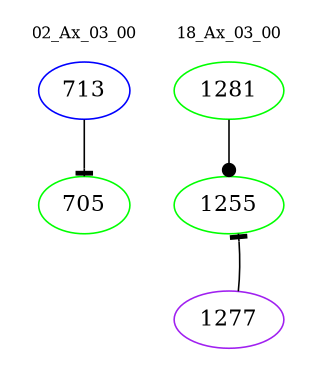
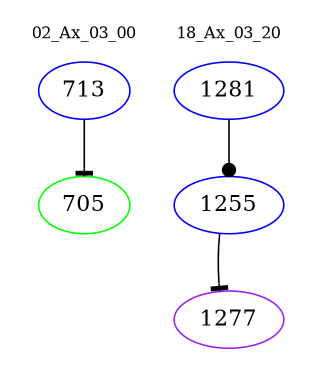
  digraph {
    node [color=blue]
    edge [arrowhead=tee color=black]
    n1 [label=713]
    n2 [color=green label=705]
-   n3 [color=green label=1281]
-   n4 [color=green label=1255]
+   n3 [label=1281]
+   n4 [label=1255]
    n5 [color=purple label=1277]
    subgraph cluster_1 {
      color=white
      fontsize=10
      label="02_Ax_03_00"
      n1
      n2
    }
    subgraph cluster_2 {
      color=white
      fontsize=10
-     label="18_Ax_03_00"
+     label="18_Ax_03_20"
      n3
      n4
      n5
    }
    n1 -> n2
    n3 -> n4 [arrowhead=dot]
-   n5 -> n4
+   n4 -> n5
  }
